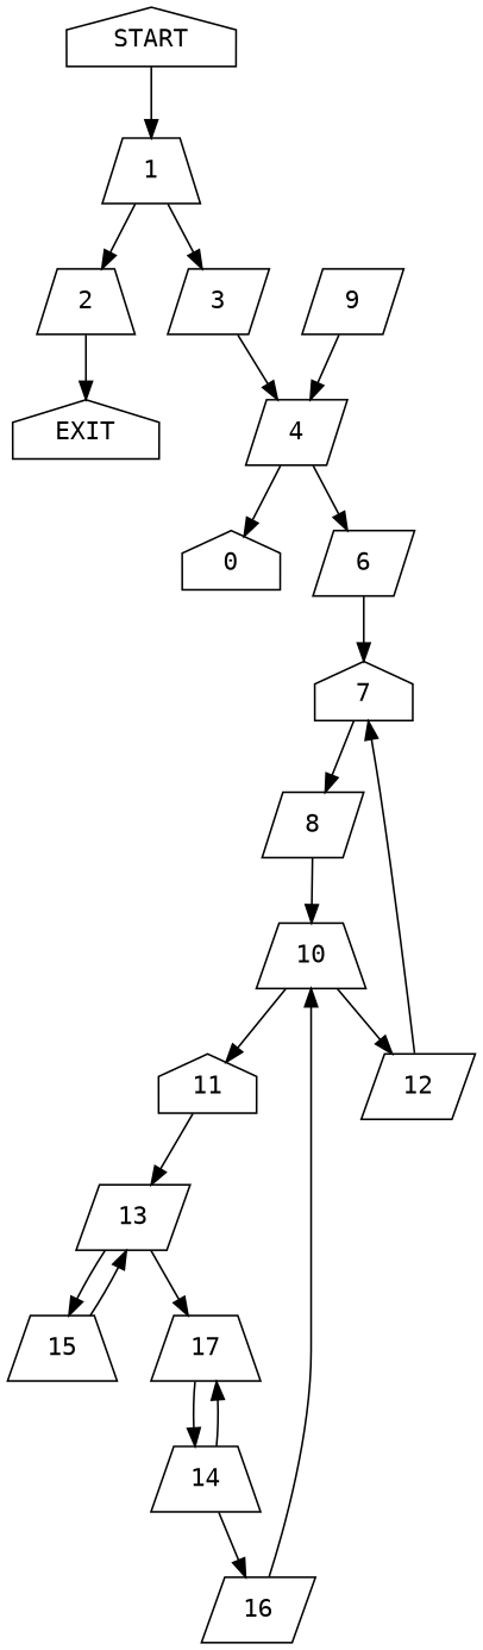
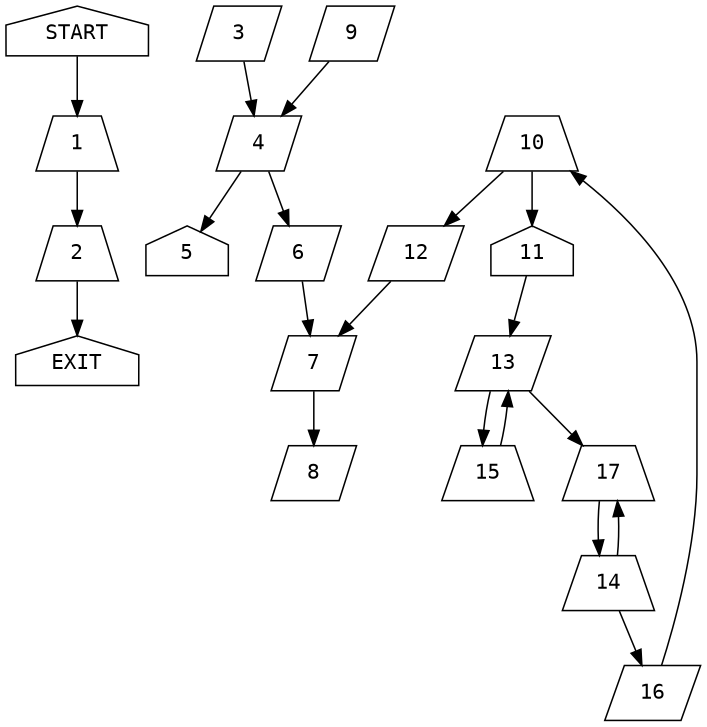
  digraph {
    fontname="DejaVu Sans Mono"
    node [fontname="DejaVu Sans Mono" shape=parallelogram]
    edge [fontname="DejaVu Sans Mono"]
    n1 [label=START shape=house]
    1 [shape=trapezium]
    2 [shape=trapezium]
    3
    n5 [label=EXIT shape=house]
    4
-   5 [shape=house label=0]
+   5 [shape=house]
    6
-   7 [shape=house]
+   7
    8
    10 [shape=trapezium]
    9
    11 [shape=house]
    12
    13
    15 [shape=trapezium]
    17 [shape=trapezium]
    14 [shape=trapezium]
    16
    n1 -> 1
    1 -> 2
-   1 -> 3
    2 -> n5
    3 -> 4
    4 -> 5
    4 -> 6
    6 -> 7
    7 -> 8
-   8 -> 10
    10 -> 11
    10 -> 12
    9 -> 4
    11 -> 13
    12 -> 7
    13 -> 15
    13 -> 17
    15 -> 13
    17 -> 14
    14 -> 17
    14 -> 16
    16 -> 10
  }
